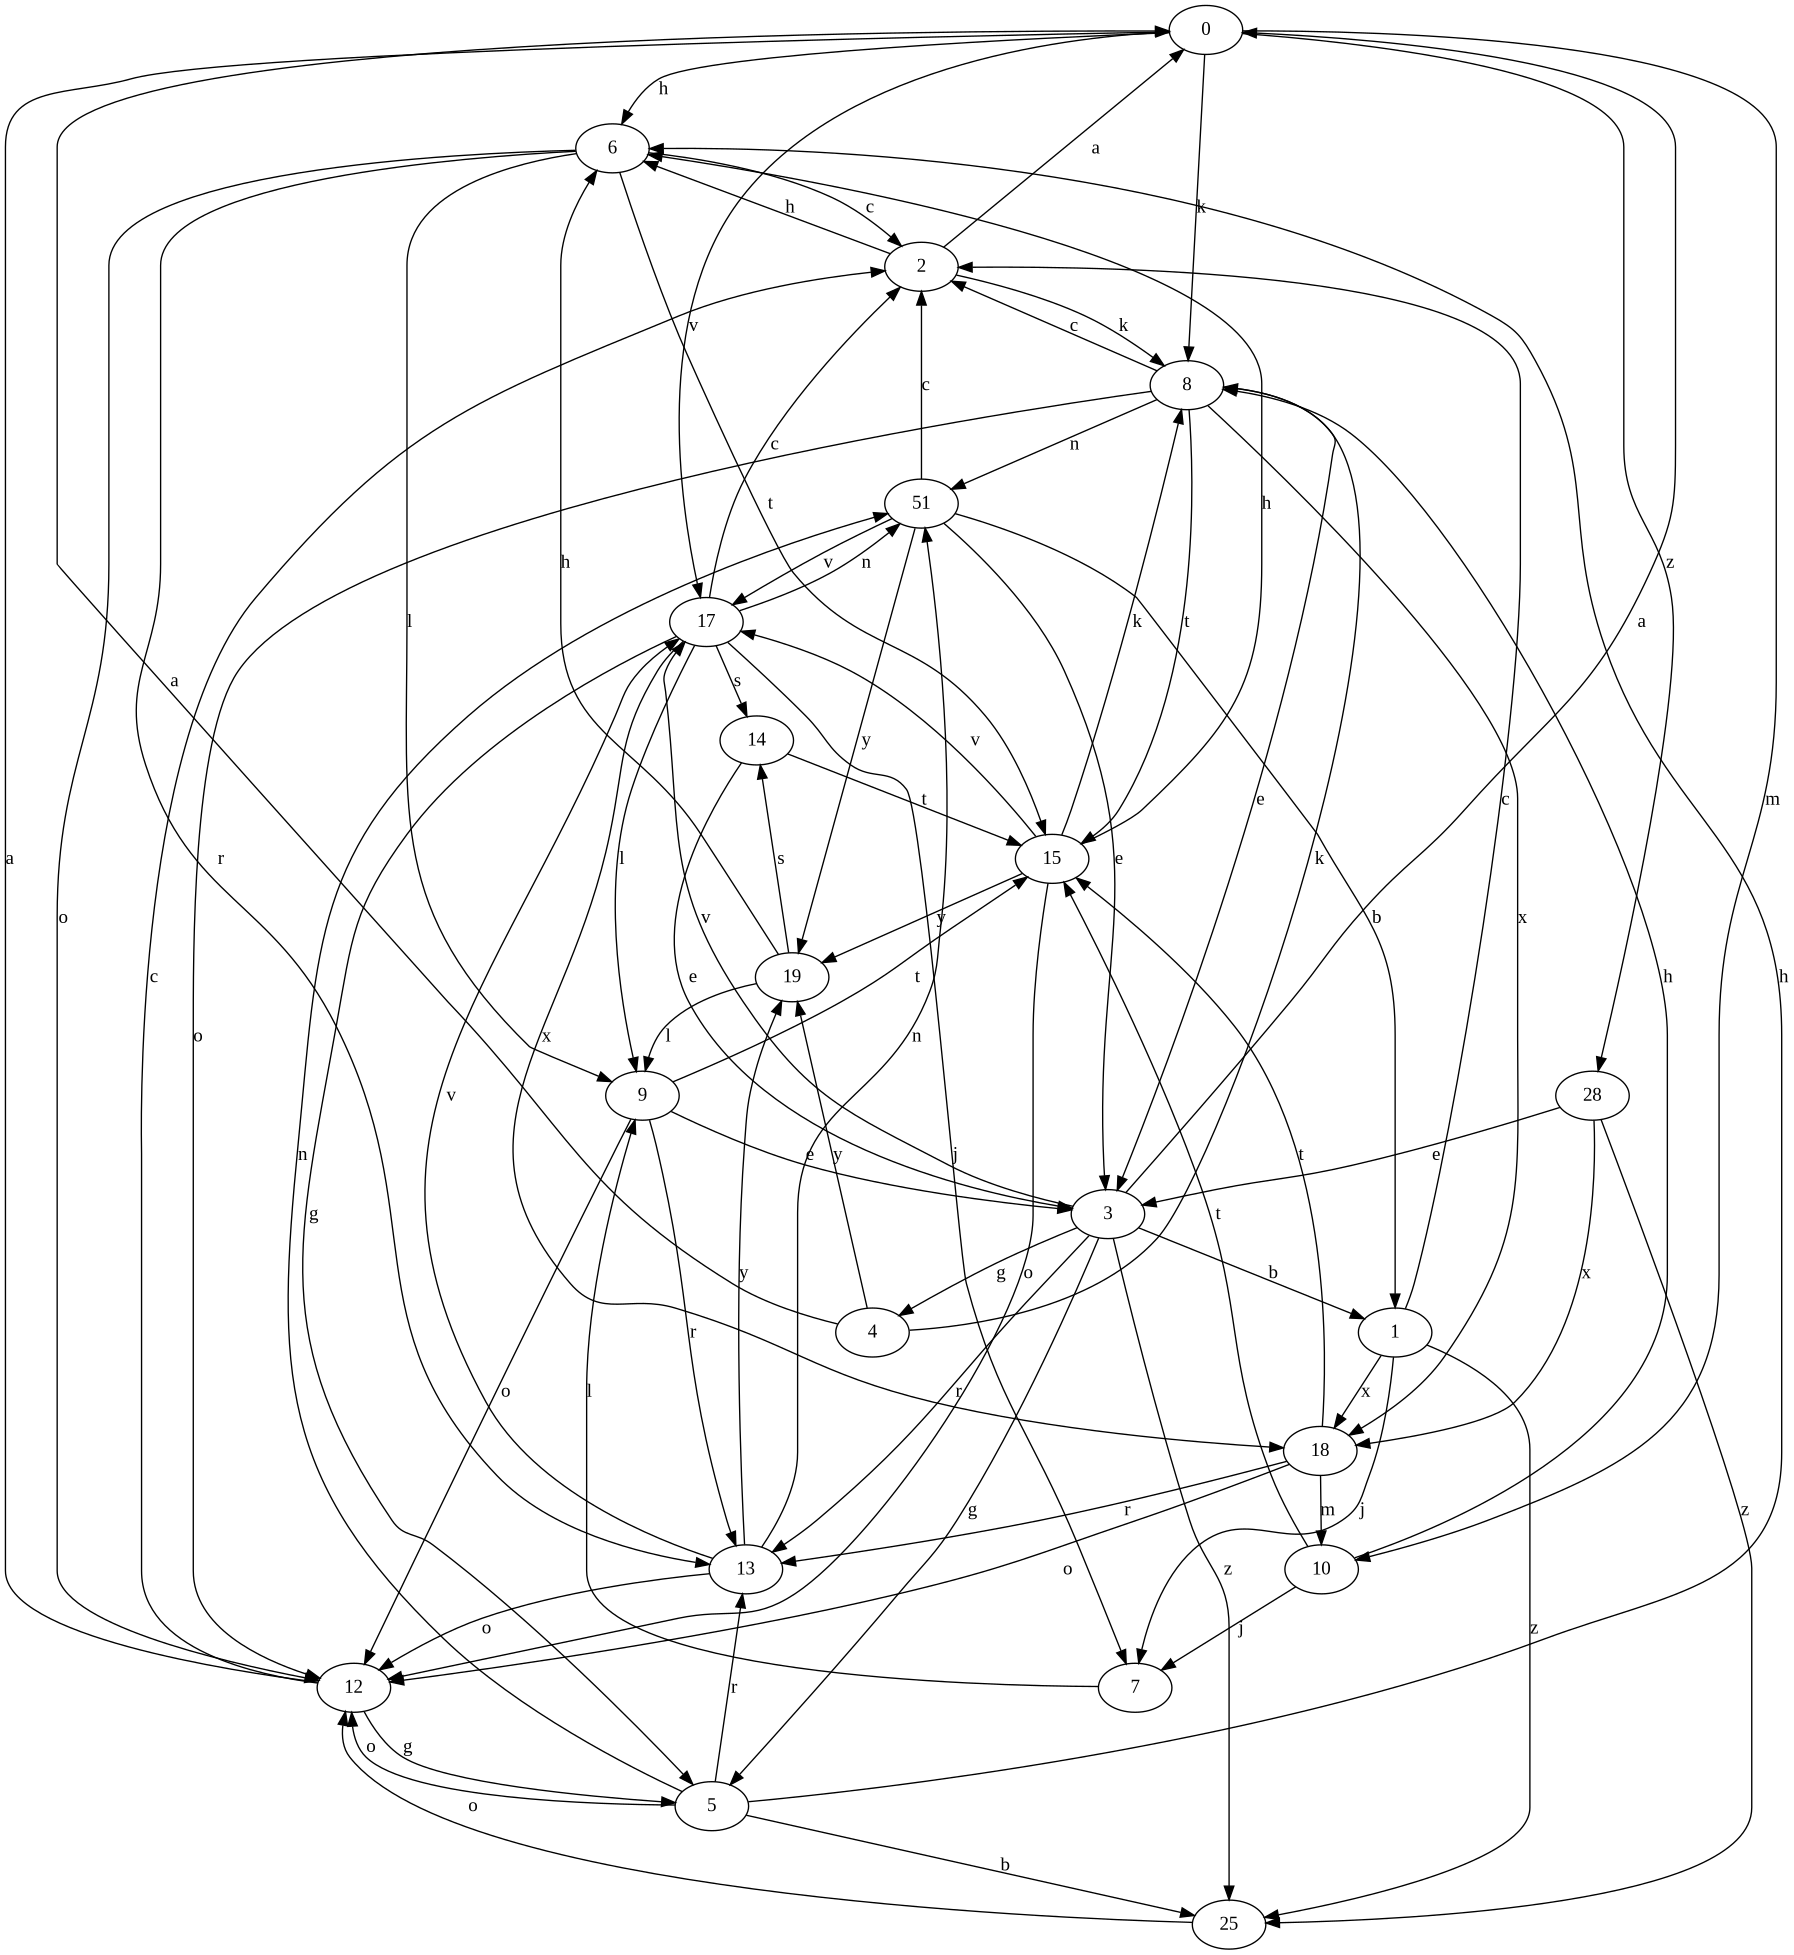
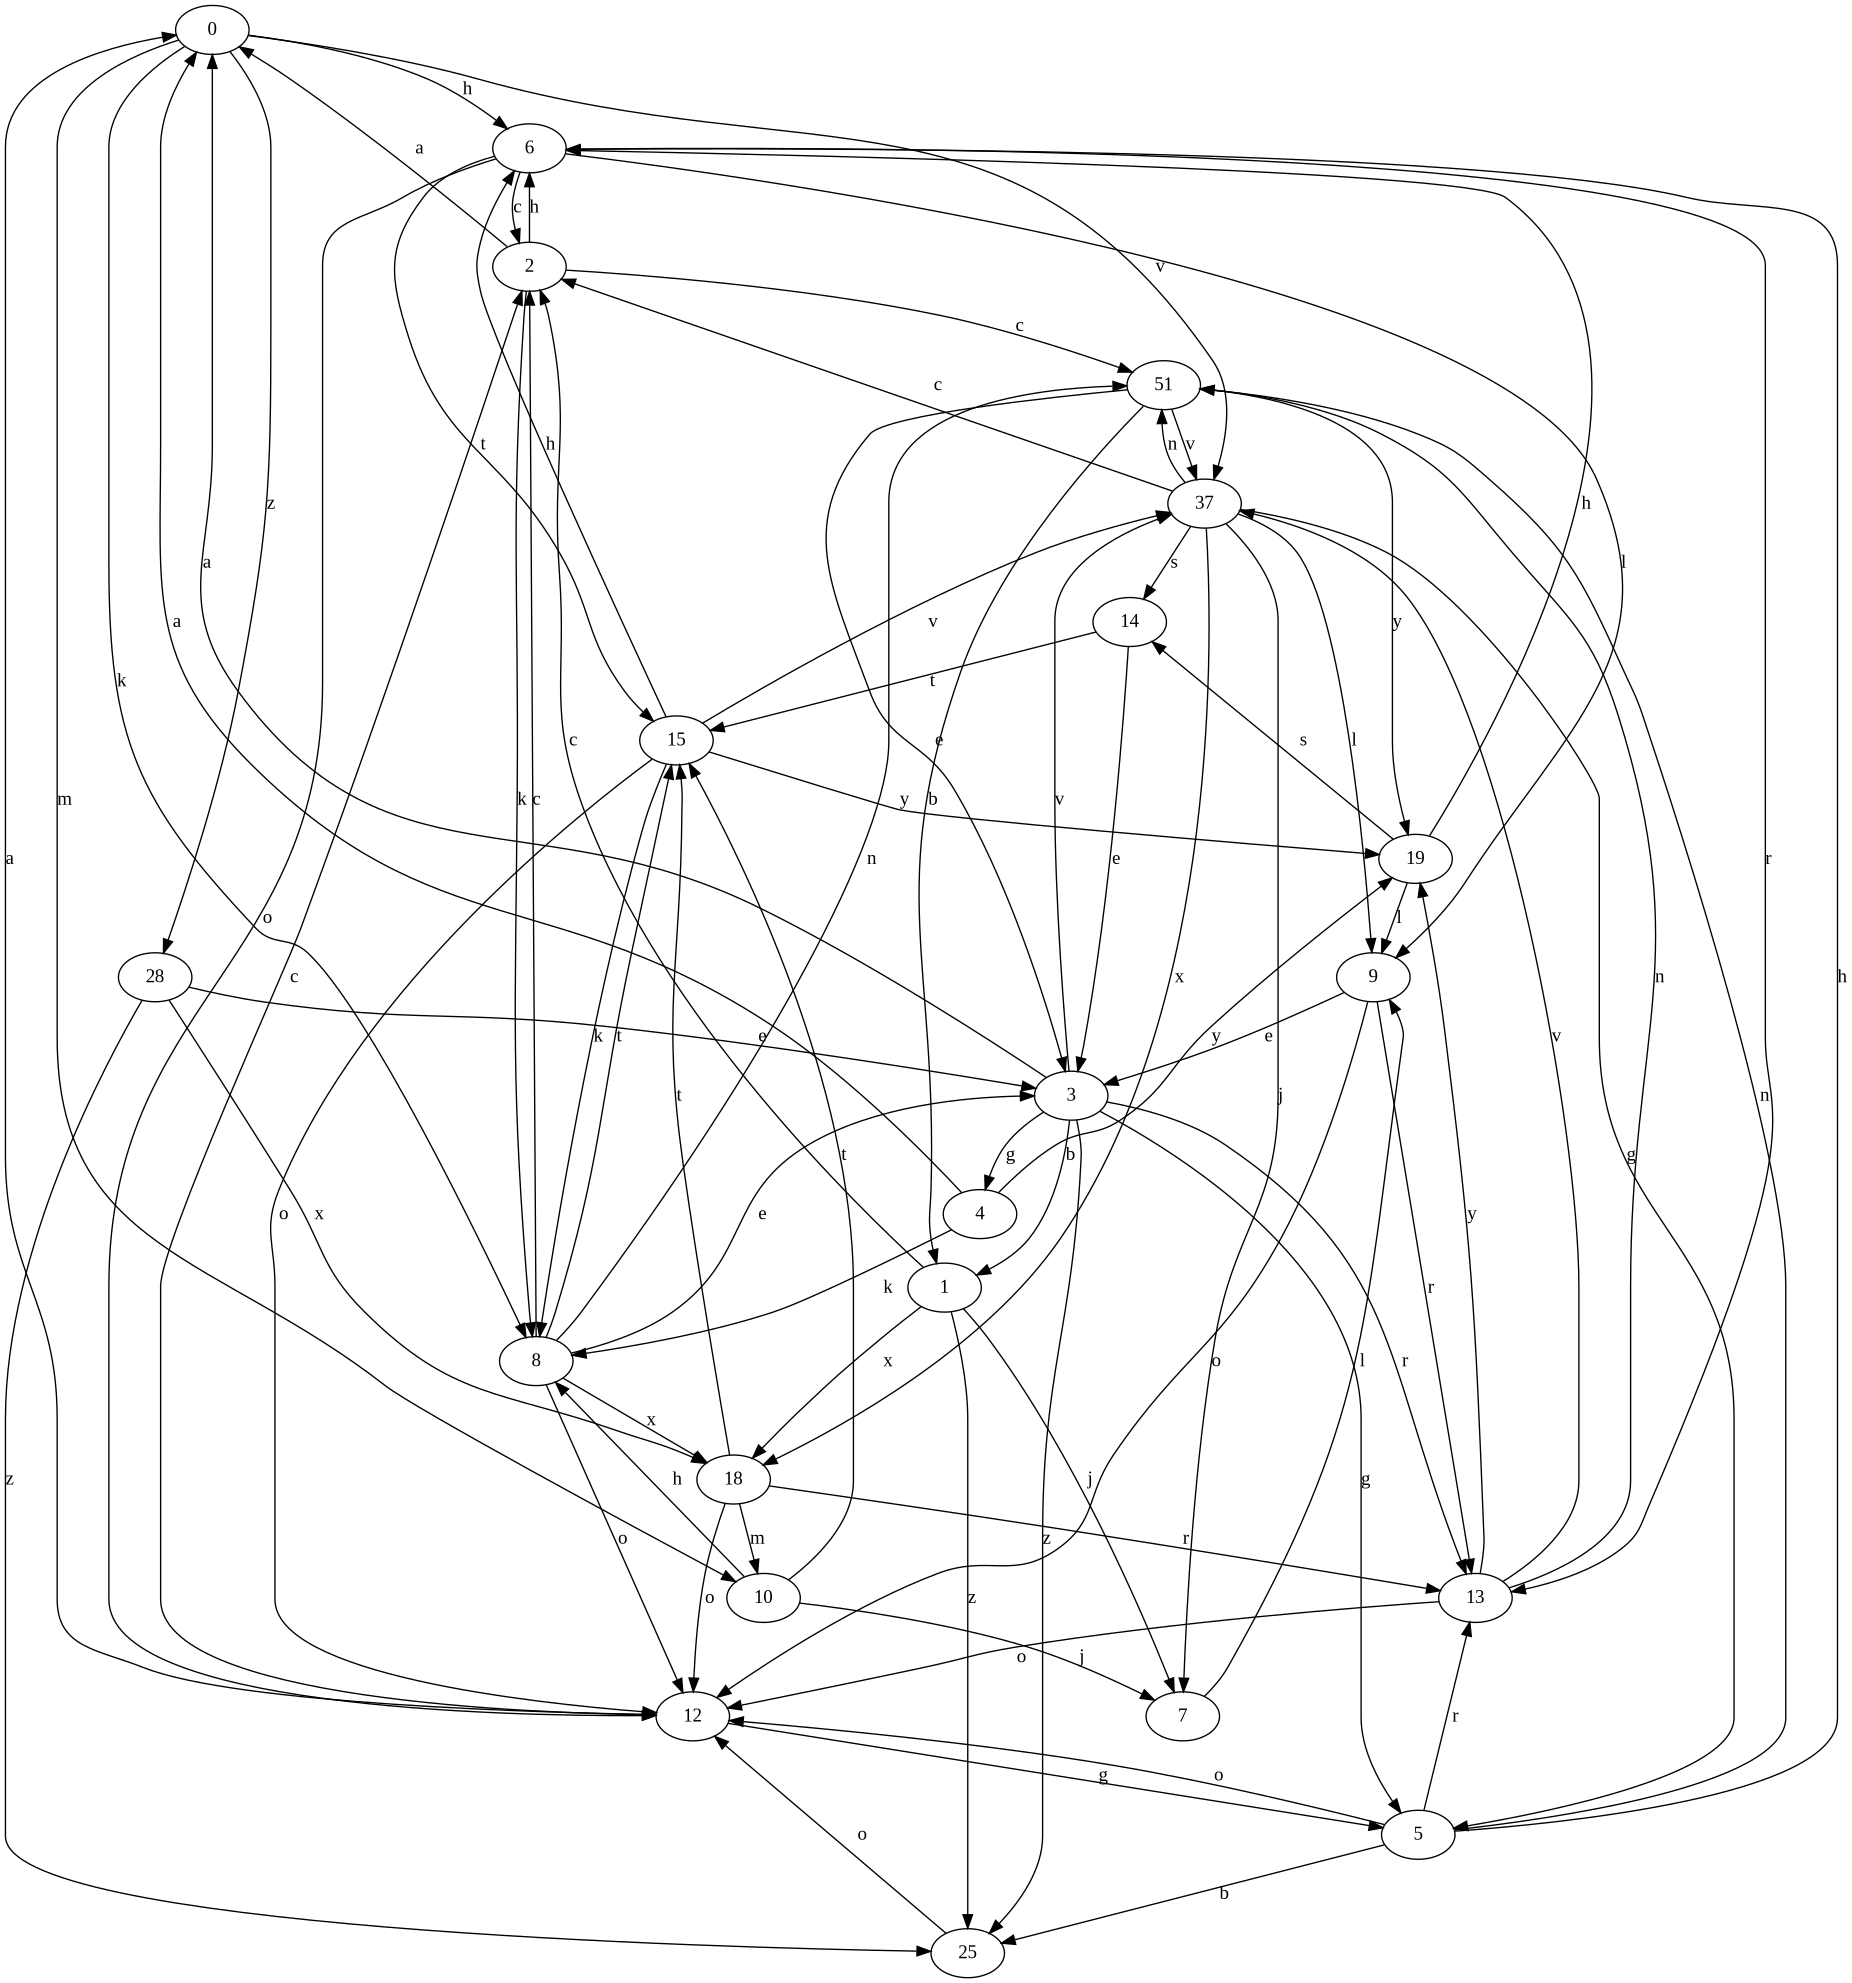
  strict digraph {
    fontname="Liberation Serif"
    node [fontname="Liberation Serif"]
    edge [fontname="Liberation Serif"]
    0
    6
    8
    10
-   17
+   17 [label=37]
    n6 [label=28]
    2
    13
    12
    9
    15
    18
    3
    n14 [label=51]
    7
    5
    14
    25
    1
    4
    19
    0 -> 6 [label=h]
    0 -> 8 [label=k]
    0 -> 10 [label=m]
    0 -> 17 [label=v]
    0 -> n6 [label=z]
    6 -> 2 [label=c]
    6 -> 13 [label=r]
    6 -> 12 [label=o]
    6 -> 9 [label=l]
    6 -> 15 [label=t]
    8 -> 2 [label=c]
    8 -> 12 [label=o]
    8 -> 15 [label=t]
    8 -> 18 [label=x]
    8 -> 3 [label=e]
    8 -> n14 [label=n]
    10 -> 8 [label=h]
    10 -> 15 [label=t]
    10 -> 7 [label=j]
    17 -> 2 [label=c]
    17 -> 9 [label=l]
    17 -> 18 [label=x]
    17 -> n14 [label=n]
    17 -> 7 [label=j]
    17 -> 5 [label=g]
    17 -> 14 [label=s]
    n6 -> 18 [label=x]
    n6 -> 3 [label=e]
    n6 -> 25 [label=z]
    2 -> 0 [label=a]
    2 -> 6 [label=h]
    2 -> 8 [label=k]
    13 -> 17 [label=v]
    13 -> 12 [label=o]
    13 -> n14 [label=n]
    13 -> 19 [label=y]
    12 -> 0 [label=a]
    12 -> 2 [label=c]
    12 -> 5 [label=g]
    9 -> 13 [label=r]
    9 -> 12 [label=o]
-   9 -> 15 [label=t]
    9 -> 3 [label=e]
    15 -> 6 [label=h]
    15 -> 8 [label=k]
    15 -> 17 [label=v]
    15 -> 12 [label=o]
    15 -> 19 [label=y]
    18 -> 10 [label=m]
    18 -> 13 [label=r]
    18 -> 12 [label=o]
    18 -> 15 [label=t]
    3 -> 0 [label=a]
    3 -> 17 [label=v]
    3 -> 13 [label=r]
    3 -> 5 [label=g]
    3 -> 25 [label=z]
    3 -> 1 [label=b]
    3 -> 4 [label=g]
    n14 -> 17 [label=v]
-   n14 -> 2 [label=c]
+   2 -> n14 [label=c]
    n14 -> 3 [label=e]
    n14 -> 1 [label=b]
    n14 -> 19 [label=y]
    7 -> 9 [label=l]
    5 -> 6 [label=h]
    5 -> 13 [label=r]
    5 -> 12 [label=o]
    5 -> n14 [label=n]
    5 -> 25 [label=b]
    14 -> 15 [label=t]
    14 -> 3 [label=e]
    25 -> 12 [label=o]
    1 -> 2 [label=c]
    1 -> 18 [label=x]
    1 -> 7 [label=j]
    1 -> 25 [label=z]
    4 -> 0 [label=a]
    4 -> 8 [label=k]
    4 -> 19 [label=y]
    19 -> 6 [label=h]
    19 -> 9 [label=l]
    19 -> 14 [label=s]
  }
